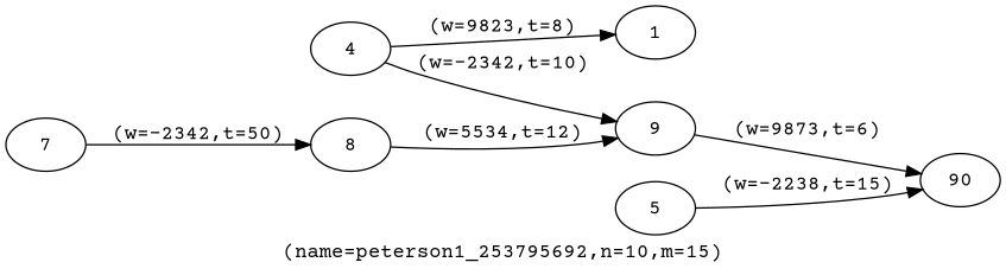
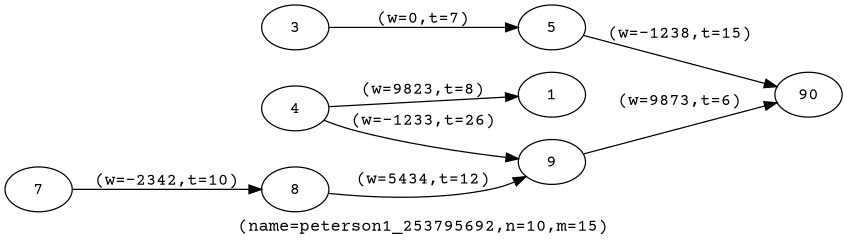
  digraph {
    fontname="Courier Prime"
    label="(name=peterson1_253795692,n=10,m=15)"
    rankdir=LR
    node [fontname="Courier Prime"]
    edge [fontname="Courier Prime"]
    n1 [label=1]
+   n2 [label=3]
    n3 [label=5]
    n4 [label=90]
    n5 [label=8]
    n6 [label=9]
    n7 [label=4]
    n8 [label=7]
-   n3 -> n4 [label="(w=-2238,t=15)"]
-   n5 -> n6 [label="(w=5534,t=12)"]
+   n2 -> n3 [label="(w=0,t=7)"]
+   n3 -> n4 [label="(w=-1238,t=15)"]
+   n5 -> n6 [label="(w=5434,t=12)"]
    n6 -> n4 [label="(w=9873,t=6)"]
    n7 -> n1 [label="(w=9823,t=8)"]
-   n7 -> n6 [label="(w=-2342,t=10)"]
-   n8 -> n5 [label="(w=-2342,t=50)"]
+   n7 -> n6 [label="(w=-1233,t=26)"]
+   n8 -> n5 [label="(w=-2342,t=10)"]
  }
